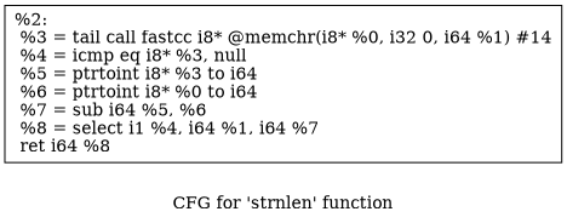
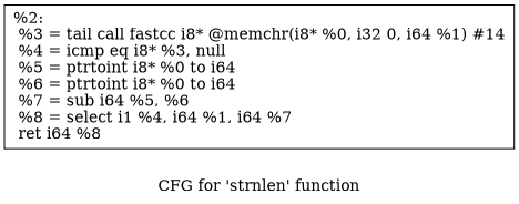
  digraph {
    label="CFG for 'strnlen' function"
-   n1 [label="{%2:\l  %3 = tail call fastcc i8* @memchr(i8* %0, i32 0, i64 %1) #14\l  %4 = icmp eq i8* %3, null\l  %5 = ptrtoint i8* %3 to i64\l  %6 = ptrtoint i8* %0 to i64\l  %7 = sub i64 %5, %6\l  %8 = select i1 %4, i64 %1, i64 %7\l  ret i64 %8\l}" shape=record]
+   n1 [label="{%2:\l  %3 = tail call fastcc i8* @memchr(i8* %0, i32 0, i64 %1) #14\l  %4 = icmp eq i8* %3, null\l  %5 = ptrtoint i8* %0 to i64\l  %6 = ptrtoint i8* %0 to i64\l  %7 = sub i64 %5, %6\l  %8 = select i1 %4, i64 %1, i64 %7\l  ret i64 %8\l}" shape=record]
  }
